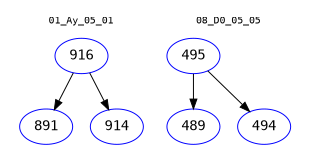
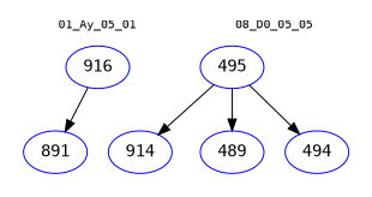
  digraph {
    fontname="DejaVu Sans Mono"
    node [color=blue fontname="DejaVu Sans Mono"]
    edge [color=black fontname="DejaVu Sans Mono"]
    n1 [label=916]
    n2 [label=891]
    n3 [label=914]
    n4 [label=495]
    n5 [label=489]
    n6 [label=494]
    subgraph cluster_1 {
      color=white
      fontsize=10
      label="01_Ay_05_01"
      n1
      n2
      n3
    }
    subgraph cluster_2 {
      color=white
      fontsize=10
      label="08_D0_05_05"
      n4
      n5
      n6
    }
    n1 -> n2
-   n1 -> n3
+   n4 -> n3
    n4 -> n5
    n4 -> n6
  }
